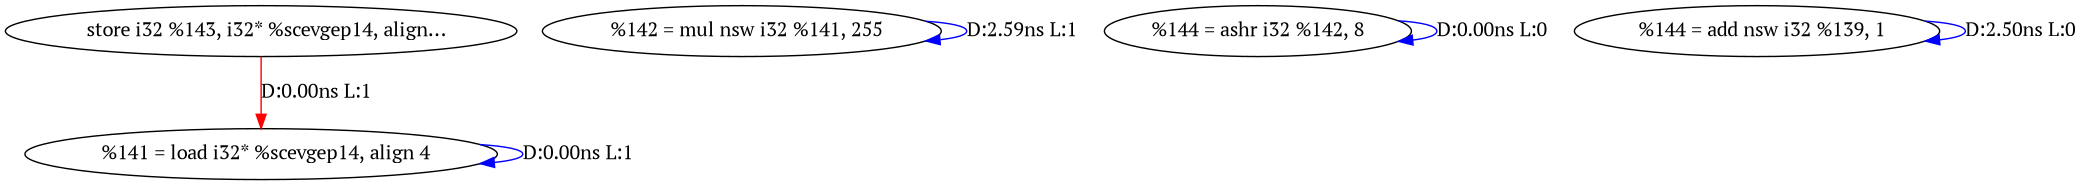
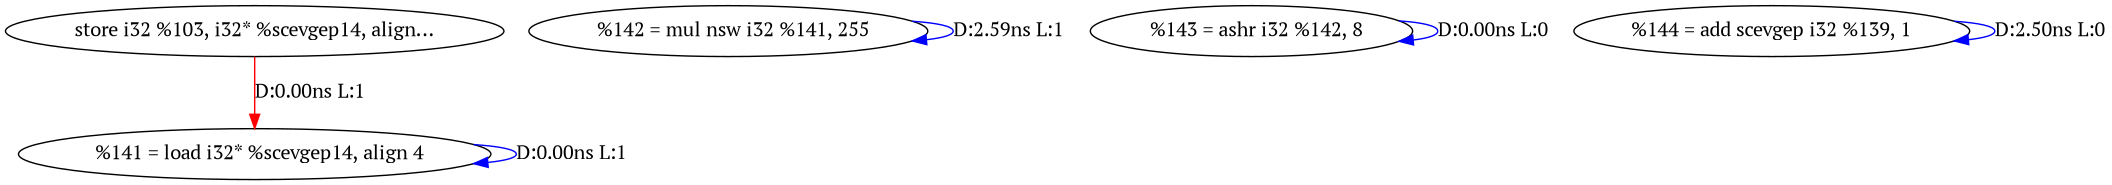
  digraph {
    fontname="PT Serif"
    node [fontname="PT Serif"]
    edge [color=blue fontname="PT Serif"]
    n1 [label="  %141 = load i32* %scevgep14, align 4"]
-   n2 [label="  store i32 %143, i32* %scevgep14, align..."]
+   n2 [label="store i32 %103, i32* %scevgep14, align..."]
    n3 [label="  %142 = mul nsw i32 %141, 255"]
-   n4 [label="%144 = ashr i32 %142, 8"]
-   n5 [label="  %144 = add nsw i32 %139, 1"]
+   n4 [label="  %143 = ashr i32 %142, 8"]
+   n5 [label="%144 = add scevgep i32 %139, 1"]
    n1 -> n1 [label="D:0.00ns L:1"]
    n2 -> n1 [color=red label="D:0.00ns L:1"]
    n3 -> n3 [label="D:2.59ns L:1"]
    n4 -> n4 [label="D:0.00ns L:0"]
    n5 -> n5 [label="D:2.50ns L:0"]
  }
